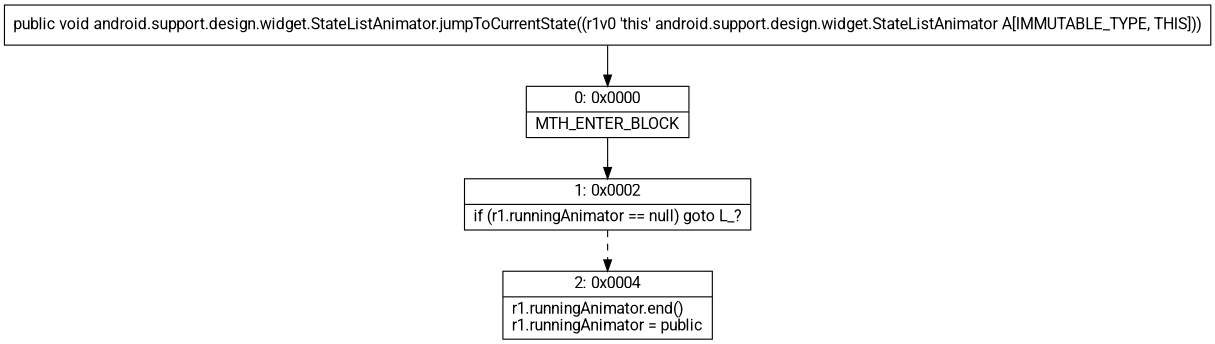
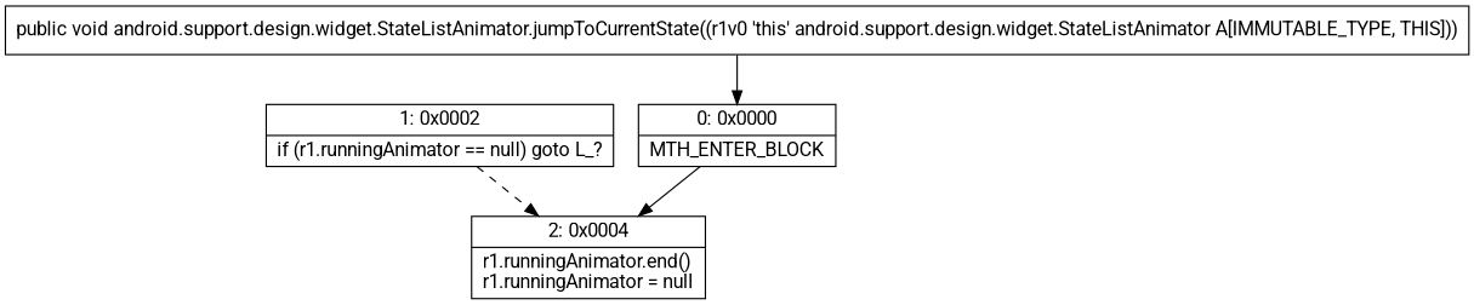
  digraph {
    fontname=Roboto
    node [fontname=Roboto shape=record]
    edge [fontname=Roboto]
    n1 [label="{0\:\ 0x0000|MTH_ENTER_BLOCK\l}"]
    n2 [label="{1\:\ 0x0002|if (r1.runningAnimator == null) goto L_?\l}"]
-   n3 [label="{2\:\ 0x0004|r1.runningAnimator.end()\lr1.runningAnimator = public\l}"]
+   n3 [label="{2\:\ 0x0004|r1.runningAnimator.end()\lr1.runningAnimator = null\l}"]
    n4 [label="{public void android.support.design.widget.StateListAnimator.jumpToCurrentState((r1v0 'this' android.support.design.widget.StateListAnimator A[IMMUTABLE_TYPE, THIS])) }"]
-   n1 -> n2
+   n1 -> n3
    n2 -> n3 [style=dashed]
    n4 -> n1
  }
